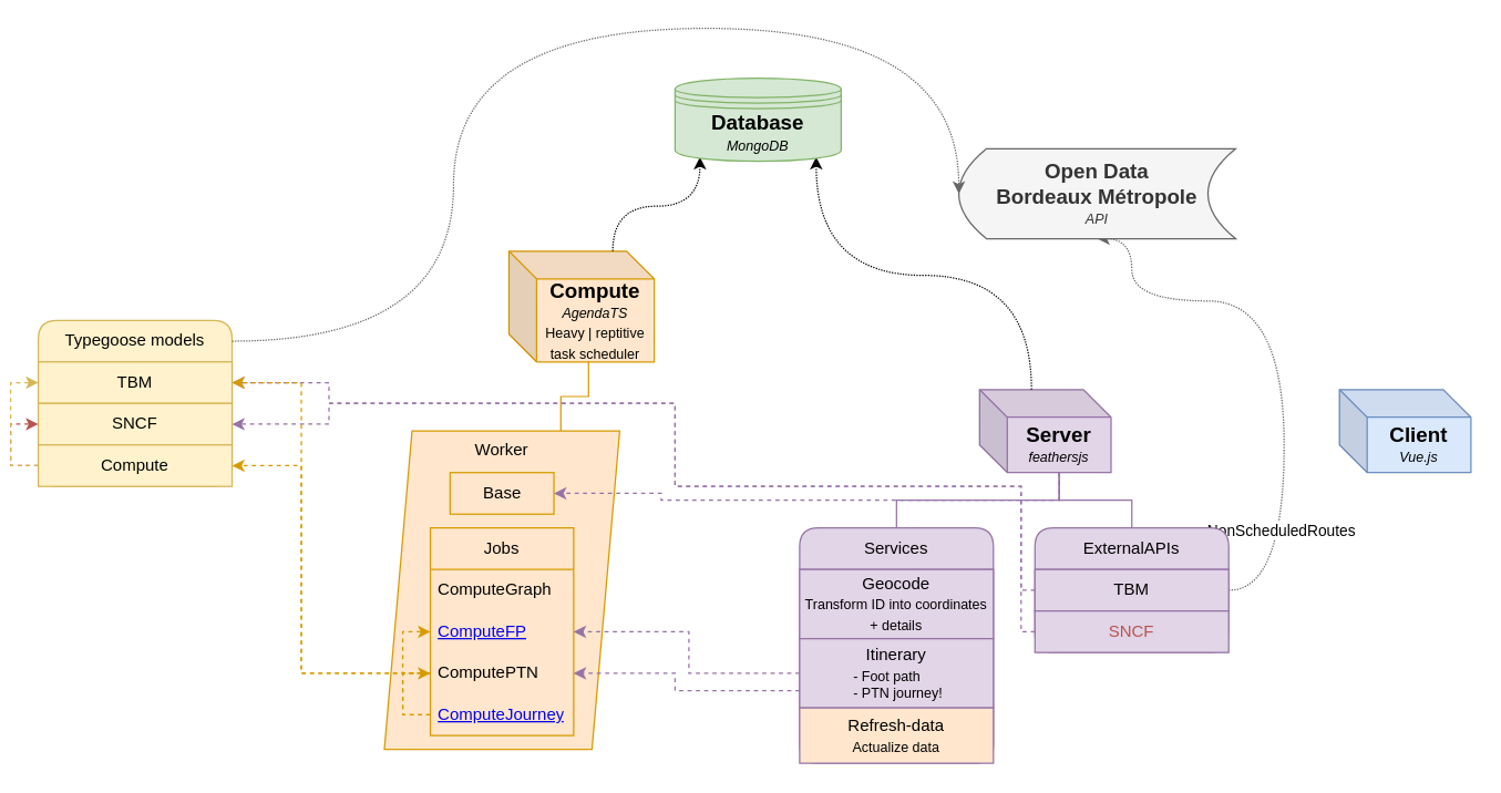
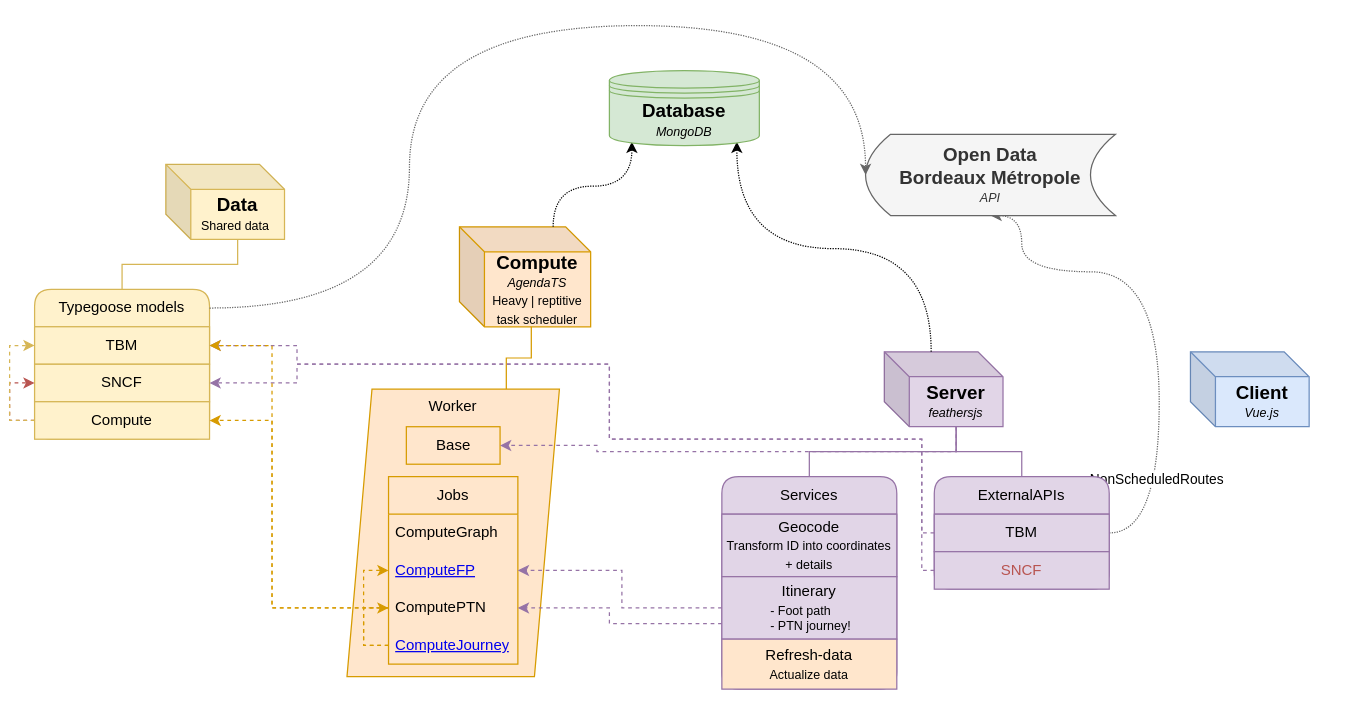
  <mxCell id="0" />
  <mxCell id="1" parent="0" />
+ <mxCell id="2" style="edgeStyle=orthogonalEdgeStyle;rounded=0;orthogonalLoop=1;jettySize=auto;html=1;exitX=0;exitY=0;exitDx=57.5;exitDy=60;exitPerimeter=0;entryX=0.5;entryY=0;entryDx=0;entryDy=0;endArrow=none;endFill=0;fillColor=#fff2cc;strokeColor=#d6b656;" parent="1" source="3" target="9" edge="1"><mxGeometry relative="1" as="geometry"><mxPoint x="95" y="231" as="targetPoint" /></mxGeometry></mxCell>
+ <mxCell id="3" value="&lt;b&gt;&lt;font style=&quot;font-size: 15px;&quot;&gt;Data&lt;/font&gt;&lt;/b&gt;&lt;br&gt;&lt;font style=&quot;font-size: 10px;&quot;&gt;Shared data&lt;/font&gt;&amp;nbsp;" style="shape=cube;whiteSpace=wrap;html=1;boundedLbl=1;backgroundOutline=1;darkOpacity=0.05;darkOpacity2=0.1;fillColor=#fff2cc;strokeColor=#d6b656;" parent="1" vertex="1"><mxGeometry x="125" y="131" width="95" height="60" as="geometry" /></mxCell>
  <mxCell id="4" style="edgeStyle=orthogonalEdgeStyle;rounded=0;orthogonalLoop=1;jettySize=auto;html=1;exitX=0;exitY=0;exitDx=57.5;exitDy=60;exitPerimeter=0;entryX=0.75;entryY=0;entryDx=0;entryDy=0;endArrow=none;endFill=0;fillColor=#ffe6cc;strokeColor=#d79b00;" parent="1" source="5" target="16" edge="1"><mxGeometry relative="1" as="geometry"><mxPoint x="401.85" y="301.34" as="targetPoint" /></mxGeometry></mxCell>
  <mxCell id="5" value="&lt;font style=&quot;font-size: 15px;&quot;&gt;&lt;b&gt;Compute&lt;/b&gt;&lt;br&gt;&lt;/font&gt;&lt;font style=&quot;font-size: 10px;&quot;&gt;&lt;i&gt;AgendaTS&lt;/i&gt;&lt;br&gt;Heavy | reptitive task scheduler&lt;br&gt;&lt;/font&gt;" style="shape=cube;whiteSpace=wrap;html=1;boundedLbl=1;backgroundOutline=1;darkOpacity=0.05;darkOpacity2=0.1;fillColor=#ffe6cc;strokeColor=#d79b00;" parent="1" vertex="1"><mxGeometry x="360" y="181" width="105" height="80" as="geometry" /></mxCell>
  <mxCell id="6" style="edgeStyle=orthogonalEdgeStyle;rounded=0;orthogonalLoop=1;jettySize=auto;html=1;exitX=0;exitY=0;exitDx=57.5;exitDy=60;exitPerimeter=0;entryX=0.5;entryY=0;entryDx=0;entryDy=0;endArrow=none;endFill=0;fillColor=#e1d5e7;strokeColor=#9673a6;" parent="1" source="7" target="37" edge="1"><mxGeometry relative="1" as="geometry" /></mxCell>
  <mxCell id="7" value="&lt;font style=&quot;font-size: 15px;&quot;&gt;&lt;b&gt;Server&lt;/b&gt;&lt;br&gt;&lt;/font&gt;&lt;i&gt;&lt;font style=&quot;font-size: 10px;&quot;&gt;feathersjs&lt;/font&gt;&lt;/i&gt;" style="shape=cube;whiteSpace=wrap;html=1;boundedLbl=1;backgroundOutline=1;darkOpacity=0.05;darkOpacity2=0.1;fillColor=#e1d5e7;strokeColor=#9673a6;" parent="1" vertex="1"><mxGeometry x="700" y="281" width="95" height="60" as="geometry" /></mxCell>
- <mxCell id="8" value="&lt;font style=&quot;font-size: 15px;&quot;&gt;&lt;b&gt;Client&lt;/b&gt;&lt;br&gt;&lt;/font&gt;&lt;i&gt;&lt;font style=&quot;font-size: 10px;&quot;&gt;Vue.js&lt;/font&gt;&lt;/i&gt;" style="shape=cube;whiteSpace=wrap;html=1;boundedLbl=1;backgroundOutline=1;darkOpacity=0.05;darkOpacity2=0.1;fillColor=#dae8fc;strokeColor=#6c8ebf;" parent="1" vertex="1"><mxGeometry x="960" y="281" width="95" height="60" as="geometry" /></mxCell>
+ <mxCell id="8" value="&lt;font style=&quot;font-size: 15px;&quot;&gt;&lt;b&gt;Client&lt;/b&gt;&lt;br&gt;&lt;/font&gt;&lt;i&gt;&lt;font style=&quot;font-size: 10px;&quot;&gt;Vue.js&lt;/font&gt;&lt;/i&gt;" style="shape=cube;whiteSpace=wrap;html=1;boundedLbl=1;backgroundOutline=1;darkOpacity=0.05;darkOpacity2=0.1;fillColor=#dae8fc;strokeColor=#6c8ebf;" parent="1" vertex="1"><mxGeometry x="945" y="281" width="95" height="60" as="geometry" /></mxCell>
  <mxCell id="9" value="Typegoose models" style="swimlane;fontStyle=0;childLayout=stackLayout;horizontal=1;startSize=30;horizontalStack=0;resizeParent=1;resizeParentMax=0;resizeLast=0;collapsible=1;marginBottom=0;whiteSpace=wrap;html=1;rounded=1;fillColor=#fff2cc;strokeColor=#d6b656;" parent="1" vertex="1"><mxGeometry x="20" y="231" width="140" height="120" as="geometry"><mxRectangle x="20" y="110" width="140" height="30" as="alternateBounds" /></mxGeometry></mxCell>
  <mxCell id="10" value="TBM" style="text;strokeColor=#d6b656;fillColor=#fff2cc;align=center;verticalAlign=middle;spacingLeft=4;spacingRight=4;overflow=hidden;points=[[0,0.5],[1,0.5]];portConstraint=eastwest;rotatable=0;whiteSpace=wrap;html=1;rounded=0;" parent="9" vertex="1"><mxGeometry y="30" width="140" height="30" as="geometry" /></mxCell>
  <mxCell id="11" value="SNCF" style="text;strokeColor=#d6b656;fillColor=#fff2cc;align=center;verticalAlign=middle;spacingLeft=4;spacingRight=4;overflow=hidden;points=[[0,0.5],[1,0.5]];portConstraint=eastwest;rotatable=0;whiteSpace=wrap;html=1;rounded=0;" parent="9" vertex="1"><mxGeometry y="60" width="140" height="30" as="geometry" /></mxCell>
  <mxCell id="12" style="edgeStyle=orthogonalEdgeStyle;rounded=0;orthogonalLoop=1;jettySize=auto;html=1;exitX=0;exitY=0.5;exitDx=0;exitDy=0;entryX=0;entryY=0.5;entryDx=0;entryDy=0;fillColor=#f8cecc;strokeColor=#b85450;dashed=1;" parent="9" source="14" target="11" edge="1"><mxGeometry relative="1" as="geometry"><Array as="points"><mxPoint x="-20" y="105" /><mxPoint x="-20" y="75" /></Array></mxGeometry></mxCell>
  <mxCell id="13" style="edgeStyle=orthogonalEdgeStyle;rounded=0;orthogonalLoop=1;jettySize=auto;html=1;exitX=0;exitY=0.5;exitDx=0;exitDy=0;entryX=0;entryY=0.5;entryDx=0;entryDy=0;dashed=1;fillColor=#fff2cc;strokeColor=#d6b656;" parent="9" source="14" target="10" edge="1"><mxGeometry relative="1" as="geometry" /></mxCell>
  <mxCell id="14" value="Compute" style="text;strokeColor=#d6b656;fillColor=#fff2cc;align=center;verticalAlign=middle;spacingLeft=4;spacingRight=4;overflow=hidden;points=[[0,0.5],[1,0.5]];portConstraint=eastwest;rotatable=0;whiteSpace=wrap;html=1;rounded=0;" parent="9" vertex="1"><mxGeometry y="90" width="140" height="30" as="geometry" /></mxCell>
  <mxCell id="15" value="" style="group" parent="1" vertex="1" connectable="0"><mxGeometry x="280" y="311" width="160" height="240" as="geometry" /></mxCell>
  <mxCell id="16" value="Worker" style="shape=parallelogram;perimeter=parallelogramPerimeter;whiteSpace=wrap;html=1;fixedSize=1;verticalAlign=top;fillColor=#ffe6cc;strokeColor=#d79b00;" parent="15" vertex="1"><mxGeometry x="-10" width="170" height="230" as="geometry" /></mxCell>
  <mxCell id="17" value="Base" style="rounded=0;whiteSpace=wrap;html=1;fillColor=#ffe6cc;strokeColor=#d79b00;" parent="15" vertex="1"><mxGeometry x="37.5" y="30" width="75" height="30" as="geometry" /></mxCell>
  <mxCell id="18" value="Jobs" style="swimlane;fontStyle=0;childLayout=stackLayout;horizontal=1;startSize=30;horizontalStack=0;resizeParent=1;resizeParentMax=0;resizeLast=0;collapsible=1;marginBottom=0;whiteSpace=wrap;html=1;fillColor=#ffe6cc;strokeColor=#d79b00;" parent="15" vertex="1"><mxGeometry x="23.25" y="70" width="103.5" height="150" as="geometry" /></mxCell>
  <mxCell id="19" value="ComputeGraph" style="text;strokeColor=none;fillColor=none;align=left;verticalAlign=middle;spacingLeft=4;spacingRight=4;overflow=hidden;points=[[0,0.5],[1,0.5]];portConstraint=eastwest;rotatable=0;whiteSpace=wrap;html=1;" parent="18" vertex="1"><mxGeometry y="30" width="103.5" height="30" as="geometry" /></mxCell>
  <mxCell id="20" value="&lt;a href=&quot;data:page/id,O9cBC4W1JLo7c5aj3JH5&quot;&gt;ComputeFP&lt;/a&gt;" style="text;strokeColor=none;fillColor=none;align=left;verticalAlign=middle;spacingLeft=4;spacingRight=4;overflow=hidden;points=[[0,0.5],[1,0.5]];portConstraint=eastwest;rotatable=0;whiteSpace=wrap;html=1;" parent="18" vertex="1"><mxGeometry y="60" width="103.5" height="30" as="geometry" /></mxCell>
  <mxCell id="21" value="ComputePTN" style="text;strokeColor=none;fillColor=none;align=left;verticalAlign=middle;spacingLeft=4;spacingRight=4;overflow=hidden;points=[[0,0.5],[1,0.5]];portConstraint=eastwest;rotatable=0;whiteSpace=wrap;html=1;" parent="18" vertex="1"><mxGeometry y="90" width="103.5" height="30" as="geometry" /></mxCell>
  <mxCell id="22" style="edgeStyle=orthogonalEdgeStyle;rounded=0;orthogonalLoop=1;jettySize=auto;html=1;exitX=0;exitY=0.5;exitDx=0;exitDy=0;entryX=0;entryY=0.5;entryDx=0;entryDy=0;dashed=1;fillColor=#ffe6cc;strokeColor=#d79b00;" parent="18" source="24" target="20" edge="1"><mxGeometry relative="1" as="geometry"><mxPoint x="-43.25" y="75" as="targetPoint" /></mxGeometry></mxCell>
  <mxCell id="23" style="edgeStyle=orthogonalEdgeStyle;rounded=0;orthogonalLoop=1;jettySize=auto;html=1;exitX=0;exitY=0.5;exitDx=0;exitDy=0;dashed=1;fillColor=#ffe6cc;strokeColor=#d79b00;" parent="18" source="24" target="21" edge="1"><mxGeometry relative="1" as="geometry" /></mxCell>
  <mxCell id="24" value="&lt;a href=&quot;data:page/id,O9cBC4W1JLo7c5aj3JH5&quot;&gt;ComputeJourney&lt;/a&gt;" style="text;strokeColor=none;fillColor=none;align=left;verticalAlign=middle;spacingLeft=4;spacingRight=4;overflow=hidden;points=[[0,0.5],[1,0.5]];portConstraint=eastwest;rotatable=0;whiteSpace=wrap;html=1;" parent="18" vertex="1"><mxGeometry y="120" width="103.5" height="30" as="geometry" /></mxCell>
  <mxCell id="25" value="Services" style="swimlane;fontStyle=0;childLayout=stackLayout;horizontal=1;startSize=30;horizontalStack=0;resizeParent=1;resizeParentMax=0;resizeLast=0;collapsible=1;marginBottom=0;whiteSpace=wrap;html=1;rounded=1;strokeColor=#9673a6;fillColor=#e1d5e7;" parent="1" vertex="1"><mxGeometry x="570" y="381" width="140" height="170" as="geometry"><mxRectangle x="20" y="110" width="140" height="30" as="alternateBounds" /></mxGeometry></mxCell>
  <mxCell id="26" value="Geocode&lt;br&gt;&lt;font style=&quot;font-size: 10px;&quot;&gt;Transform ID into coordinates + details&lt;/font&gt;" style="rounded=0;whiteSpace=wrap;html=1;fillColor=#e1d5e7;strokeColor=#9673a6;" parent="25" vertex="1"><mxGeometry y="30" width="140" height="50" as="geometry" /></mxCell>
  <mxCell id="27" value="Itinerary&lt;br&gt;&lt;div style=&quot;text-align: left;&quot;&gt;&lt;span style=&quot;background-color: initial; font-size: 10px;&quot;&gt;&amp;nbsp;- Foot path&lt;/span&gt;&lt;/div&gt;&lt;span style=&quot;background-color: initial; font-size: 10px;&quot;&gt;&lt;div style=&quot;text-align: left;&quot;&gt;&lt;span style=&quot;background-color: initial;&quot;&gt;&amp;nbsp;- PTN journey!&lt;/span&gt;&lt;/div&gt;&lt;/span&gt;" style="rounded=0;whiteSpace=wrap;html=1;align=center;fillColor=#e1d5e7;strokeColor=#9673a6;" parent="25" vertex="1"><mxGeometry y="80" width="140" height="50" as="geometry" /></mxCell>
  <mxCell id="28" value="Refresh-data&lt;br&gt;&lt;font style=&quot;font-size: 10px;&quot;&gt;Actualize data&lt;/font&gt;" style="rounded=0;whiteSpace=wrap;html=1;strokeColor=#9673a6;fillColor=#ffe6cc;" parent="25" vertex="1"><mxGeometry y="130" width="140" height="40" as="geometry" /></mxCell>
  <mxCell id="29" style="edgeStyle=orthogonalEdgeStyle;rounded=0;orthogonalLoop=1;jettySize=auto;html=1;exitX=0;exitY=0.5;exitDx=0;exitDy=0;dashed=1;entryX=1;entryY=0.5;entryDx=0;entryDy=0;fillColor=#ffe6cc;strokeColor=#d79b00;" parent="1" source="21" target="14" edge="1"><mxGeometry relative="1" as="geometry"><mxPoint x="130" y="421" as="targetPoint" /><Array as="points"><mxPoint x="210" y="486" /><mxPoint x="210" y="336" /></Array></mxGeometry></mxCell>
  <mxCell id="30" style="edgeStyle=orthogonalEdgeStyle;rounded=0;orthogonalLoop=1;jettySize=auto;html=1;entryX=0.5;entryY=0;entryDx=0;entryDy=0;endArrow=none;endFill=0;exitX=0;exitY=0;exitDx=57.5;exitDy=60;exitPerimeter=0;fillColor=#e1d5e7;strokeColor=#9673a6;" parent="1" source="7" target="25" edge="1"><mxGeometry relative="1" as="geometry"><mxPoint x="680" y="351" as="sourcePoint" /><mxPoint x="507" y="341" as="targetPoint" /></mxGeometry></mxCell>
  <mxCell id="31" style="edgeStyle=orthogonalEdgeStyle;rounded=0;orthogonalLoop=1;jettySize=auto;html=1;exitX=0;exitY=0.75;exitDx=0;exitDy=0;entryX=1;entryY=0.5;entryDx=0;entryDy=0;dashed=1;fillColor=#e1d5e7;strokeColor=#9673a6;" parent="1" source="27" target="21" edge="1"><mxGeometry relative="1" as="geometry"><mxPoint x="438" y="446" as="targetPoint" /><Array as="points"><mxPoint x="480" y="498" /><mxPoint x="480" y="486" /></Array></mxGeometry></mxCell>
  <mxCell id="32" style="edgeStyle=orthogonalEdgeStyle;rounded=0;orthogonalLoop=1;jettySize=auto;html=1;exitX=0;exitY=0.5;exitDx=0;exitDy=0;entryX=1;entryY=0.5;entryDx=0;entryDy=0;dashed=1;fillColor=#e1d5e7;strokeColor=#9673a6;" parent="1" source="27" target="20" edge="1"><mxGeometry relative="1" as="geometry"><Array as="points"><mxPoint x="490" y="486" /><mxPoint x="490" y="456" /></Array></mxGeometry></mxCell>
  <mxCell id="33" style="edgeStyle=orthogonalEdgeStyle;rounded=0;orthogonalLoop=1;jettySize=auto;html=1;exitX=0;exitY=0;exitDx=75;exitDy=0;exitPerimeter=0;entryX=0.15;entryY=0.95;entryDx=0;entryDy=0;entryPerimeter=0;curved=1;dashed=1;dashPattern=1 1;" parent="1" source="5" target="42" edge="1"><mxGeometry relative="1" as="geometry"><mxPoint x="499.5" y="116.65" as="targetPoint" /></mxGeometry></mxCell>
  <mxCell id="34" style="edgeStyle=orthogonalEdgeStyle;rounded=0;orthogonalLoop=1;jettySize=auto;html=1;exitX=0;exitY=0;exitDx=37.5;exitDy=0;exitPerimeter=0;entryX=0.85;entryY=0.95;entryDx=0;entryDy=0;entryPerimeter=0;curved=1;dashed=1;dashPattern=1 1;" parent="1" source="7" target="42" edge="1"><mxGeometry relative="1" as="geometry"><mxPoint x="570.5" y="116.65" as="targetPoint" /></mxGeometry></mxCell>
  <mxCell id="35" style="edgeStyle=orthogonalEdgeStyle;rounded=0;orthogonalLoop=1;jettySize=auto;html=1;exitX=1;exitY=0.5;exitDx=0;exitDy=0;entryX=0.5;entryY=1;entryDx=0;entryDy=0;curved=1;dashed=1;dashPattern=1 1;fillColor=#f5f5f5;strokeColor=#666666;" parent="1" source="37" target="43" edge="1"><mxGeometry relative="1" as="geometry"><Array as="points"><mxPoint x="920" y="426" /><mxPoint x="920" y="217" /><mxPoint x="810" y="217" /></Array></mxGeometry></mxCell>
  <mxCell id="36" value="NonScheduledRoutes" style="edgeLabel;html=1;align=center;verticalAlign=middle;resizable=0;points=[];rotation=0;" vertex="1" connectable="0" parent="35"><mxGeometry x="-0.668" y="3" relative="1" as="geometry"><mxPoint y="-13" as="offset" /></mxGeometry></mxCell>
  <mxCell id="37" value="ExternalAPIs" style="swimlane;fontStyle=0;childLayout=stackLayout;horizontal=1;startSize=30;horizontalStack=0;resizeParent=1;resizeParentMax=0;resizeLast=0;collapsible=1;marginBottom=0;whiteSpace=wrap;html=1;rounded=1;strokeColor=#9673a6;fillColor=#e1d5e7;" parent="1" vertex="1"><mxGeometry x="740" y="381" width="140" height="90" as="geometry"><mxRectangle x="20" y="110" width="140" height="30" as="alternateBounds" /></mxGeometry></mxCell>
  <mxCell id="38" value="TBM" style="rounded=0;whiteSpace=wrap;html=1;fillColor=#e1d5e7;strokeColor=#9673a6;" parent="37" vertex="1"><mxGeometry y="30" width="140" height="30" as="geometry" /></mxCell>
  <mxCell id="39" value="SNCF" style="rounded=0;whiteSpace=wrap;html=1;fillColor=#e1d5e7;strokeColor=#9673a6;fontColor=#B85450;" parent="37" vertex="1"><mxGeometry y="60" width="140" height="30" as="geometry" /></mxCell>
  <mxCell id="40" style="edgeStyle=orthogonalEdgeStyle;rounded=0;orthogonalLoop=1;jettySize=auto;html=1;exitX=0;exitY=0.5;exitDx=0;exitDy=0;entryX=1;entryY=0.5;entryDx=0;entryDy=0;dashed=1;fillColor=#e1d5e7;strokeColor=#9673a6;" parent="1" source="38" target="10" edge="1"><mxGeometry relative="1" as="geometry"><mxPoint x="170" y="301" as="targetPoint" /><Array as="points"><mxPoint x="730" y="426" /><mxPoint x="730" y="351" /><mxPoint x="480" y="351" /><mxPoint x="480" y="291" /><mxPoint x="230" y="291" /><mxPoint x="230" y="276" /></Array></mxGeometry></mxCell>
  <mxCell id="41" style="edgeStyle=orthogonalEdgeStyle;rounded=0;orthogonalLoop=1;jettySize=auto;html=1;exitX=0;exitY=0.5;exitDx=0;exitDy=0;entryX=1;entryY=0.5;entryDx=0;entryDy=0;dashed=1;fillColor=#e1d5e7;strokeColor=#9673a6;" parent="1" source="39" target="11" edge="1"><mxGeometry relative="1" as="geometry"><Array as="points"><mxPoint x="730" y="456" /><mxPoint x="730" y="351" /><mxPoint x="480" y="351" /><mxPoint x="480" y="291" /><mxPoint x="230" y="291" /><mxPoint x="230" y="306" /></Array></mxGeometry></mxCell>
  <mxCell id="42" value="&lt;b style=&quot;border-color: var(--border-color); font-size: 15px;&quot;&gt;Database&lt;/b&gt;&lt;br style=&quot;border-color: var(--border-color);&quot;&gt;&lt;i style=&quot;border-color: var(--border-color);&quot;&gt;&lt;font style=&quot;border-color: var(--border-color); font-size: 10px;&quot;&gt;MongoDB&lt;/font&gt;&lt;/i&gt;" style="shape=datastore;whiteSpace=wrap;html=1;fillColor=#d5e8d4;strokeColor=#82b366;" parent="1" vertex="1"><mxGeometry x="480" y="56" width="120" height="60" as="geometry" /></mxCell>
  <mxCell id="43" value="&lt;b style=&quot;font-size: 15px;&quot;&gt;Open Data&lt;/b&gt;&lt;br&gt;&lt;b style=&quot;font-size: 15px;&quot;&gt;Bordeaux Métropole&lt;/b&gt;&lt;br&gt;&lt;i style=&quot;&quot;&gt;&lt;font style=&quot;font-size: 10px;&quot;&gt;API&lt;/font&gt;&lt;/i&gt;" style="shape=dataStorage;whiteSpace=wrap;html=1;fixedSize=1;fillColor=#f5f5f5;fontColor=#333333;strokeColor=#666666;" parent="1" vertex="1"><mxGeometry x="685" y="107" width="200" height="65" as="geometry" /></mxCell>
  <mxCell id="44" style="edgeStyle=orthogonalEdgeStyle;rounded=0;orthogonalLoop=1;jettySize=auto;html=1;exitX=0;exitY=0;exitDx=57.5;exitDy=60;exitPerimeter=0;entryX=1;entryY=0.5;entryDx=0;entryDy=0;dashed=1;fillColor=#e1d5e7;strokeColor=#9673a6;" edge="1" parent="1" source="7" target="17"><mxGeometry relative="1" as="geometry"><Array as="points"><mxPoint x="757" y="361" /><mxPoint x="470" y="361" /><mxPoint x="470" y="356" /></Array></mxGeometry></mxCell>
  <mxCell id="45" style="edgeStyle=orthogonalEdgeStyle;rounded=0;orthogonalLoop=1;jettySize=auto;html=1;exitX=0;exitY=0.5;exitDx=0;exitDy=0;entryX=1;entryY=0.5;entryDx=0;entryDy=0;dashed=1;fillColor=#ffe6cc;strokeColor=#d79b00;" edge="1" parent="1" source="21" target="10"><mxGeometry relative="1" as="geometry"><Array as="points"><mxPoint x="210" y="486" /><mxPoint x="210" y="276" /></Array></mxGeometry></mxCell>
  <mxCell id="46" style="edgeStyle=orthogonalEdgeStyle;rounded=0;orthogonalLoop=1;jettySize=auto;html=1;exitX=1;exitY=0.125;exitDx=0;exitDy=0;entryX=0;entryY=0.5;entryDx=0;entryDy=0;curved=1;dashed=1;dashPattern=1 1;fillColor=#f5f5f5;strokeColor=#666666;exitPerimeter=0;" edge="1" parent="1" source="9" target="43"><mxGeometry relative="1" as="geometry"><Array as="points"><mxPoint x="320" y="246" /><mxPoint x="320" y="20" /></Array></mxGeometry></mxCell>
